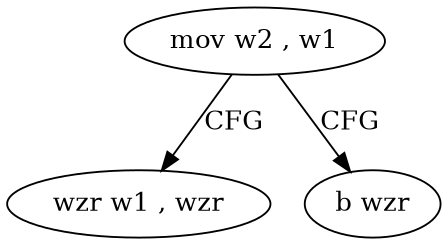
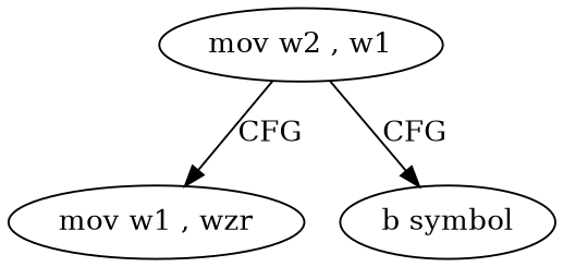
  digraph {
    n1 [label="mov w2 , w1"]
-   n2 [label="wzr w1 , wzr"]
-   n3 [label="b wzr"]
+   n2 [label="mov w1 , wzr"]
+   n3 [label="b symbol"]
    n1 -> n2 [label=CFG]
    n1 -> n3 [label=CFG]
  }
